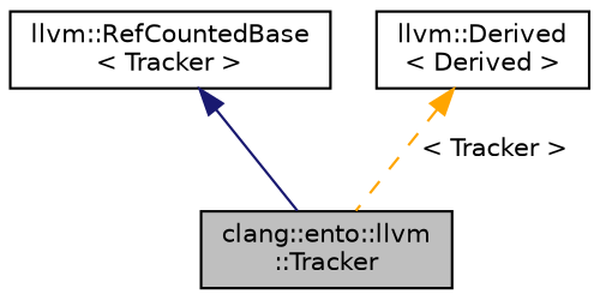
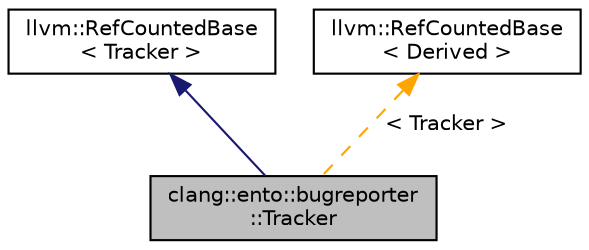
  digraph {
    node [color=black fontname=Helvetica fontsize=10 shape=record]
    edge [dir=back fontname=Helvetica fontsize=10 labelfontname=Helvetica labelfontsize=10]
-   n1 [fillcolor=grey75 fontcolor=black height=0.2 label="clang::ento::llvm\l::Tracker" style=filled width=0.4]
+   n1 [fillcolor=grey75 fontcolor=black height=0.2 label="clang::ento::bugreporter\l::Tracker" style=filled width=0.4]
    n2 [height=0.2 label="llvm::RefCountedBase\l\< Tracker \>" width=0.4]
-   n3 [height=0.2 label="llvm::Derived\l\< Derived \>" width=0.4]
+   n3 [height=0.2 label="llvm::RefCountedBase\l\< Derived \>" width=0.4]
    n2 -> n1 [color=midnightblue style=solid]
    n3 -> n1 [color=orange label=" \< Tracker \>" style=dashed]
  }
